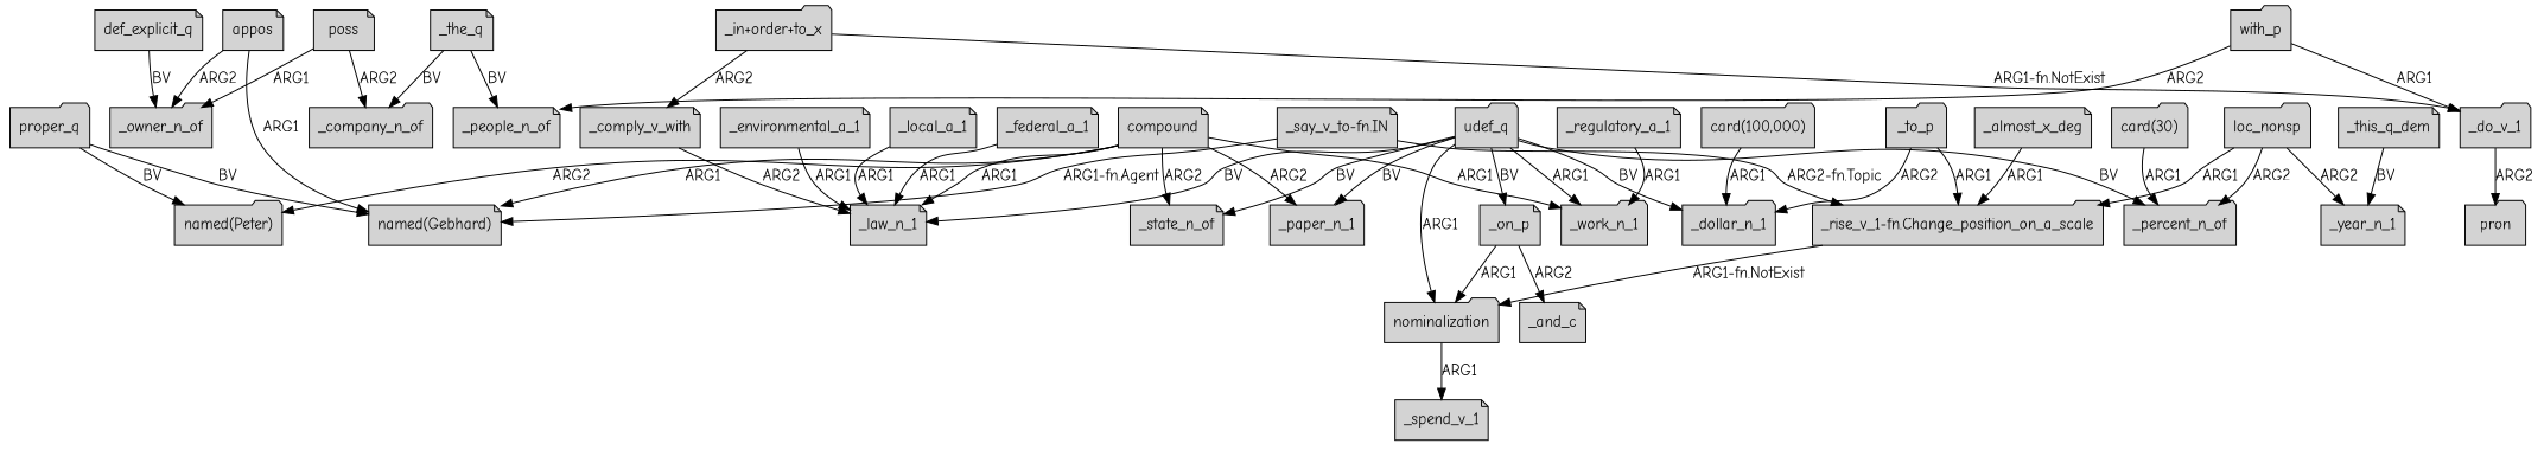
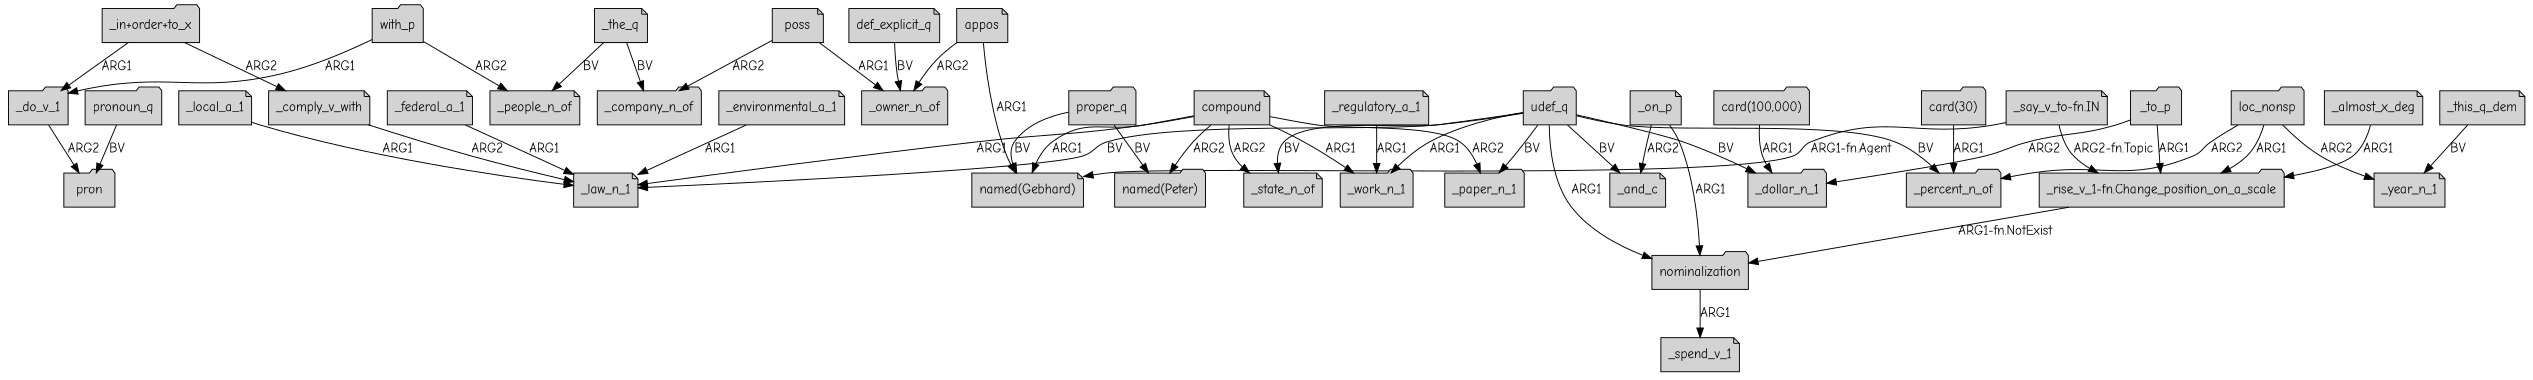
  digraph {
    fontname="Comic Neue"
    node [fontname="Comic Neue" shape=note style=filled]
    edge [fontname="Comic Neue"]
    _owner_n_of [shape=folder]
    appos
    "named(Gebhard)"
    _comply_v_with
    _law_n_1
    poss
    _company_n_of [shape=folder]
    _environmental_a_1
    _to_p [shape=folder]
    _dollar_n_1 [shape=folder]
    "_rise_v_1-fn.Change_position_on_a_scale" [shape=folder]
    nominalization [shape=folder]
    _local_a_1
    _spend_v_1
    def_explicit_q
    "_say_v_to-fn.IN"
    with_p [shape=folder]
    _do_v_1 [shape=folder]
    _people_n_of
    pron [shape=folder]
    compound
    _work_n_1 [shape=folder]
    _state_n_of
    "named(Peter)" [shape=folder]
    _paper_n_1 [shape=folder]
    udef_q [shape=folder]
    _percent_n_of [shape=folder]
    _and_c
    _this_q_dem
    _year_n_1
    "card(30)" [shape=folder]
    _on_p
    proper_q [shape=folder]
    "_in+order+to_x" [shape=folder]
    _the_q
+   pronoun_q [shape=folder]
    loc_nonsp [shape=folder]
    "card(100,000)" [shape=folder]
    _federal_a_1
    _regulatory_a_1
    _almost_x_deg
    appos -> _owner_n_of [label=ARG2]
    appos -> "named(Gebhard)" [label=ARG1]
    _comply_v_with -> _law_n_1 [label=ARG2]
    poss -> _owner_n_of [label=ARG1]
    poss -> _company_n_of [label=ARG2]
    _environmental_a_1 -> _law_n_1 [label=ARG1]
    _to_p -> _dollar_n_1 [label=ARG2]
    _to_p -> "_rise_v_1-fn.Change_position_on_a_scale" [label=ARG1]
    "_rise_v_1-fn.Change_position_on_a_scale" -> nominalization [label="ARG1-fn.NotExist"]
    nominalization -> _spend_v_1 [label=ARG1]
    _local_a_1 -> _law_n_1 [label=ARG1]
    def_explicit_q -> _owner_n_of [label=BV]
    "_say_v_to-fn.IN" -> "named(Gebhard)" [label="ARG1-fn.Agent"]
    "_say_v_to-fn.IN" -> "_rise_v_1-fn.Change_position_on_a_scale" [label="ARG2-fn.Topic"]
    with_p -> _do_v_1 [label=ARG1]
    with_p -> _people_n_of [label=ARG2]
    _do_v_1 -> pron [label=ARG2]
    compound -> "named(Gebhard)" [label=ARG1]
    compound -> _law_n_1 [label=ARG1]
    compound -> _work_n_1 [label=ARG1]
    compound -> _state_n_of [label=ARG2]
    compound -> "named(Peter)" [label=ARG2]
    compound -> _paper_n_1 [label=ARG2]
    udef_q -> _law_n_1 [label=BV]
    udef_q -> _dollar_n_1 [label=BV]
    udef_q -> nominalization [label=ARG1]
    udef_q -> _work_n_1 [label=ARG1]
    udef_q -> _state_n_of [label=BV]
    udef_q -> _paper_n_1 [label=BV]
    udef_q -> _percent_n_of [label=BV]
-   udef_q -> _on_p [label=BV]
+   udef_q -> _and_c [label=BV]
    _this_q_dem -> _year_n_1 [label=BV]
    "card(30)" -> _percent_n_of [label=ARG1]
    _on_p -> nominalization [label=ARG1]
    _on_p -> _and_c [label=ARG2]
    proper_q -> "named(Gebhard)" [label=BV]
    proper_q -> "named(Peter)" [label=BV]
    "_in+order+to_x" -> _comply_v_with [label=ARG2]
-   "_in+order+to_x" -> _do_v_1 [label="ARG1-fn.NotExist"]
+   "_in+order+to_x" -> _do_v_1 [label=ARG1]
    _the_q -> _company_n_of [label=BV]
    _the_q -> _people_n_of [label=BV]
+   pronoun_q -> pron [label=BV]
    loc_nonsp -> "_rise_v_1-fn.Change_position_on_a_scale" [label=ARG1]
    loc_nonsp -> _percent_n_of [label=ARG2]
    loc_nonsp -> _year_n_1 [label=ARG2]
    "card(100,000)" -> _dollar_n_1 [label=ARG1]
    _federal_a_1 -> _law_n_1 [label=ARG1]
    _regulatory_a_1 -> _work_n_1 [label=ARG1]
    _almost_x_deg -> "_rise_v_1-fn.Change_position_on_a_scale" [label=ARG1]
  }
